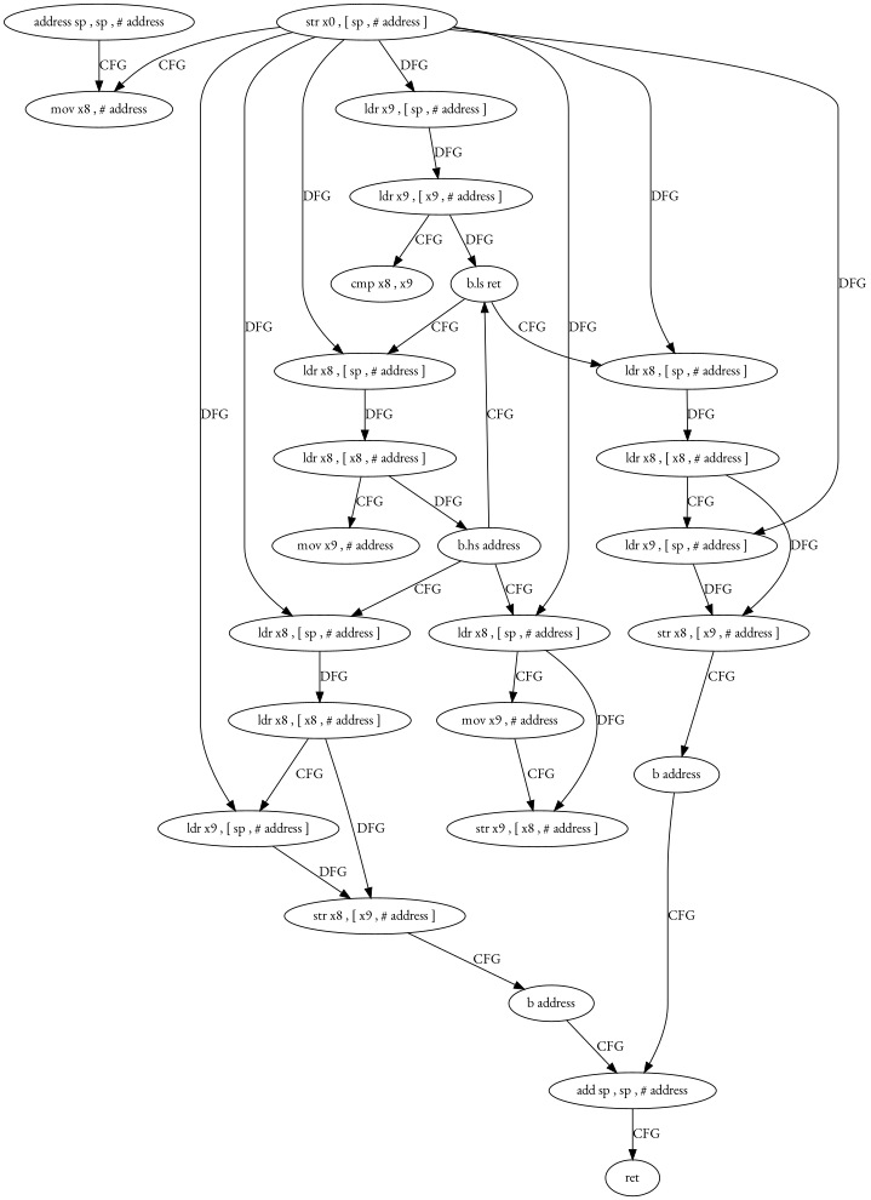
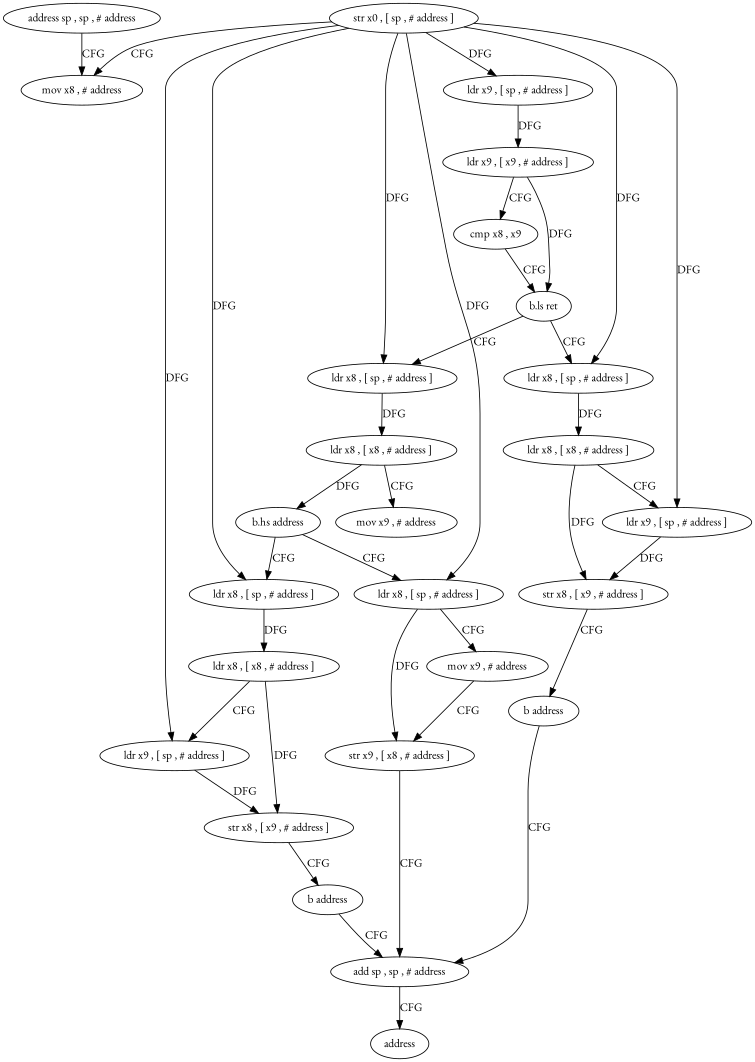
  digraph {
    fontname="EB Garamond"
    node [fontname="EB Garamond"]
    edge [fontname="EB Garamond"]
    n1 [label="address sp , sp , # address"]
    n2 [label="mov x8 , # address"]
    n3 [label="str x0 , [ sp , # address ]"]
    n4 [label="ldr x9 , [ sp , # address ]"]
    n5 [label="ldr x8 , [ sp , # address ]"]
    n6 [label="ldr x8 , [ sp , # address ]"]
    n7 [label="ldr x8 , [ sp , # address ]"]
    n8 [label="ldr x8 , [ sp , # address ]"]
    n9 [label="ldr x9 , [ sp , # address ]"]
    n10 [label="ldr x9 , [ sp , # address ]"]
    n11 [label="ldr x9 , [ x9 , # address ]"]
    n12 [label="ldr x8 , [ x8 , # address ]"]
    n13 [label="ldr x8 , [ x8 , # address ]"]
    n14 [label="mov x9 , # address"]
    n15 [label="str x9 , [ x8 , # address ]"]
    n16 [label="ldr x8 , [ x8 , # address ]"]
    n17 [label="str x8 , [ x9 , # address ]"]
    n18 [label="str x8 , [ x9 , # address ]"]
    n19 [label="cmp x8 , x9"]
    n20 [label="b.ls ret"]
    n21 [label="mov x9 , # address"]
    n22 [label="b.hs address"]
    n23 [label="add sp , sp , # address"]
    n24 [label="b address"]
-   n25 [label=ret]
+   n25 [label=address]
    n26 [label="b address"]
    n1 -> n2 [label=CFG]
    n3 -> n2 [label=CFG]
    n3 -> n4 [label=DFG]
    n3 -> n5 [label=DFG]
    n3 -> n6 [label=DFG]
    n3 -> n7 [label=DFG]
    n3 -> n8 [label=DFG]
    n3 -> n9 [label=DFG]
    n3 -> n10 [label=DFG]
    n4 -> n11 [label=DFG]
    n5 -> n12 [label=DFG]
    n6 -> n13 [label=DFG]
    n7 -> n14 [label=CFG]
    n7 -> n15 [label=DFG]
    n8 -> n16 [label=DFG]
    n9 -> n17 [label=DFG]
    n10 -> n18 [label=DFG]
    n11 -> n19 [label=CFG]
    n11 -> n20 [label=DFG]
    n12 -> n21 [label=CFG]
    n12 -> n22 [label=DFG]
    n13 -> n9 [label=CFG]
    n13 -> n17 [label=DFG]
    n14 -> n15 [label=CFG]
+   n15 -> n23 [label=CFG]
    n16 -> n10 [label=CFG]
    n16 -> n18 [label=DFG]
    n17 -> n24 [label=CFG]
    n18 -> n26 [label=CFG]
-   n22 -> n20 [label=CFG]
+   n19 -> n20 [label=CFG]
    n20 -> n5 [label=CFG]
    n20 -> n6 [label=CFG]
    n22 -> n7 [label=CFG]
    n22 -> n8 [label=CFG]
    n23 -> n25 [label=CFG]
    n24 -> n23 [label=CFG]
    n26 -> n23 [label=CFG]
  }
